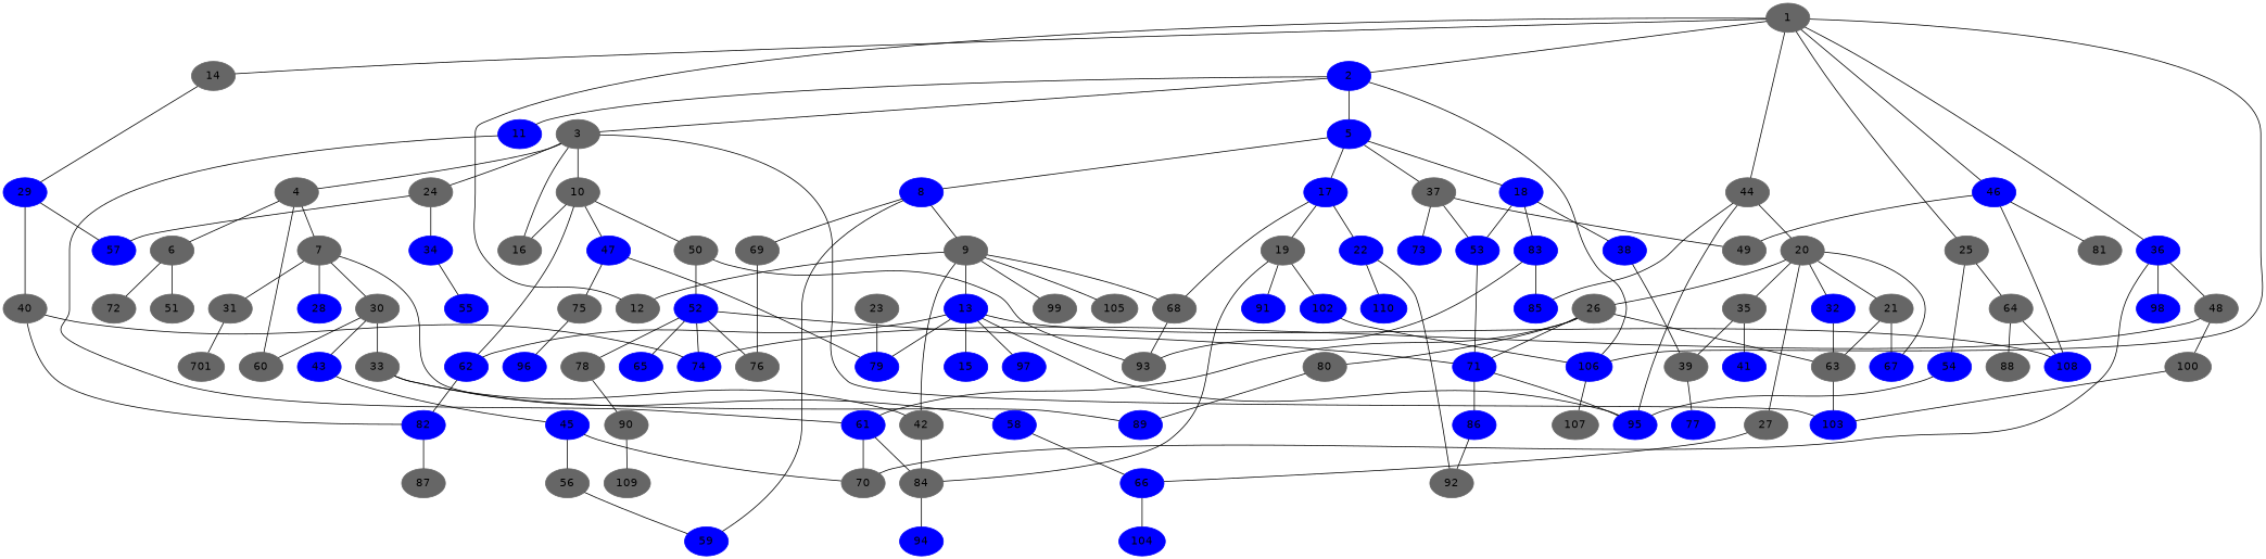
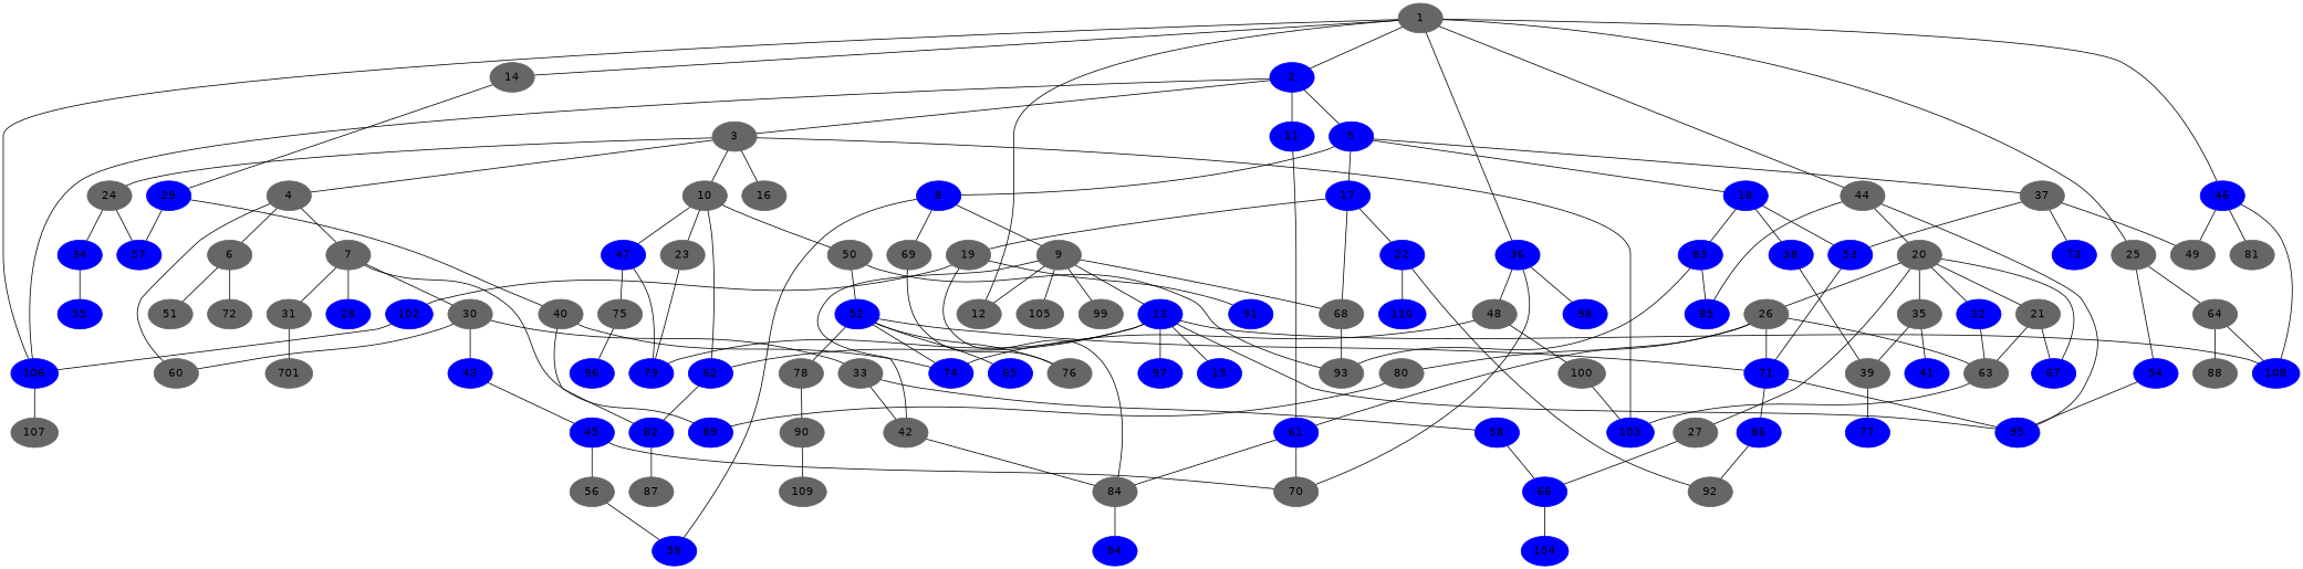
  graph {
    fontname="DejaVu Sans"
    node [color=gray40 fontname="DejaVu Sans" style=filled]
    edge [fontname="DejaVu Sans"]
    2 [color=blue]
    1
    12
    14
    25
    36 [color=blue]
    44
    46 [color=blue]
    106 [color=blue]
    3
    5 [color=blue]
    11 [color=blue]
    29 [color=blue]
    54 [color=blue]
    64
    48
    70
    98 [color=blue]
    20
    95 [color=blue]
    85 [color=blue]
    108 [color=blue]
    49
    81
    107
    4
    10
    16
    24
    103 [color=blue]
    8 [color=blue]
    17 [color=blue]
    18 [color=blue]
    37
    61 [color=blue]
    6
    7
    60
    23
    47 [color=blue]
    50
    62 [color=blue]
    34 [color=blue]
    57 [color=blue]
    51
    72
    28 [color=blue]
    30
    31
    89 [color=blue]
    9
    59 [color=blue]
    69
    68
    19
    22 [color=blue]
    38 [color=blue]
    53 [color=blue]
    83 [color=blue]
    73 [color=blue]
    33
    43 [color=blue]
    n63 [label=701]
    13 [color=blue]
    42
    99
    105
    76
    15 [color=blue]
    79 [color=blue]
    97 [color=blue]
    84
    93
    75
    52 [color=blue]
    82 [color=blue]
    21
    26
    27
    32 [color=blue]
    35
    67 [color=blue]
    40
    91 [color=blue]
    102 [color=blue]
    92
    110 [color=blue]
    39
    71 [color=blue]
    94 [color=blue]
    63
    80
    66 [color=blue]
    41 [color=blue]
    55 [color=blue]
    88
    86 [color=blue]
    104 [color=blue]
    74 [color=blue]
    58 [color=blue]
    45 [color=blue]
    77 [color=blue]
    100
    87
    56
    96 [color=blue]
    65 [color=blue]
    78
    90
    109
    2 -- 106
    2 -- 3
    2 -- 5
    2 -- 11
    1 -- 2
    1 -- 12
    1 -- 14
    1 -- 25
    1 -- 36
    1 -- 44
    1 -- 46
    1 -- 106
    14 -- 29
    25 -- 54
    25 -- 64
    36 -- 48
    36 -- 70
    36 -- 98
    44 -- 20
    44 -- 95
    44 -- 85
    46 -- 108
    46 -- 49
    46 -- 81
    106 -- 107
    3 -- 4
    3 -- 10
    3 -- 16
    3 -- 24
    3 -- 103
    5 -- 8
    5 -- 17
    5 -- 18
    5 -- 37
    11 -- 61
    29 -- 57
    29 -- 40
    54 -- 95
    64 -- 108
    64 -- 88
    48 -- 74
    48 -- 100
    20 -- 21
    20 -- 26
    20 -- 27
    20 -- 32
    20 -- 35
    20 -- 67
    4 -- 6
    4 -- 7
    4 -- 60
-   10 -- 16
+   10 -- 23
    10 -- 47
    10 -- 50
    10 -- 62
    24 -- 34
    24 -- 57
    8 -- 9
    8 -- 59
    8 -- 69
    17 -- 68
    17 -- 19
    17 -- 22
    18 -- 38
    18 -- 53
    18 -- 83
    37 -- 49
    37 -- 53
    37 -- 73
    61 -- 70
    61 -- 84
    6 -- 51
    6 -- 72
    7 -- 28
    7 -- 30
    7 -- 31
    7 -- 89
    23 -- 79
    47 -- 79
    47 -- 75
    50 -- 93
    50 -- 52
    62 -- 82
    34 -- 55
    30 -- 60
    30 -- 33
    30 -- 43
    31 -- n63
    9 -- 12
    9 -- 68
    9 -- 13
    9 -- 42
    9 -- 99
    9 -- 105
    69 -- 76
    68 -- 93
    19 -- 84
    19 -- 91
    19 -- 102
    22 -- 92
    22 -- 110
    38 -- 39
    53 -- 71
    83 -- 85
    83 -- 93
    33 -- 42
    33 -- 58
    43 -- 45
    13 -- 95
    13 -- 108
    13 -- 62
    13 -- 15
    13 -- 79
    13 -- 97
    42 -- 84
    84 -- 94
    75 -- 96
    52 -- 76
    52 -- 71
    52 -- 74
    52 -- 65
    52 -- 78
    82 -- 87
    21 -- 67
    21 -- 63
    26 -- 61
    26 -- 71
    26 -- 63
    26 -- 80
    27 -- 66
    32 -- 63
    35 -- 39
    35 -- 41
    40 -- 82
    40 -- 74
    102 -- 106
    39 -- 77
    71 -- 95
    71 -- 86
    63 -- 103
    80 -- 89
    66 -- 104
    86 -- 92
    58 -- 66
    45 -- 70
    45 -- 56
    100 -- 103
    56 -- 59
    78 -- 90
    90 -- 109
  }
